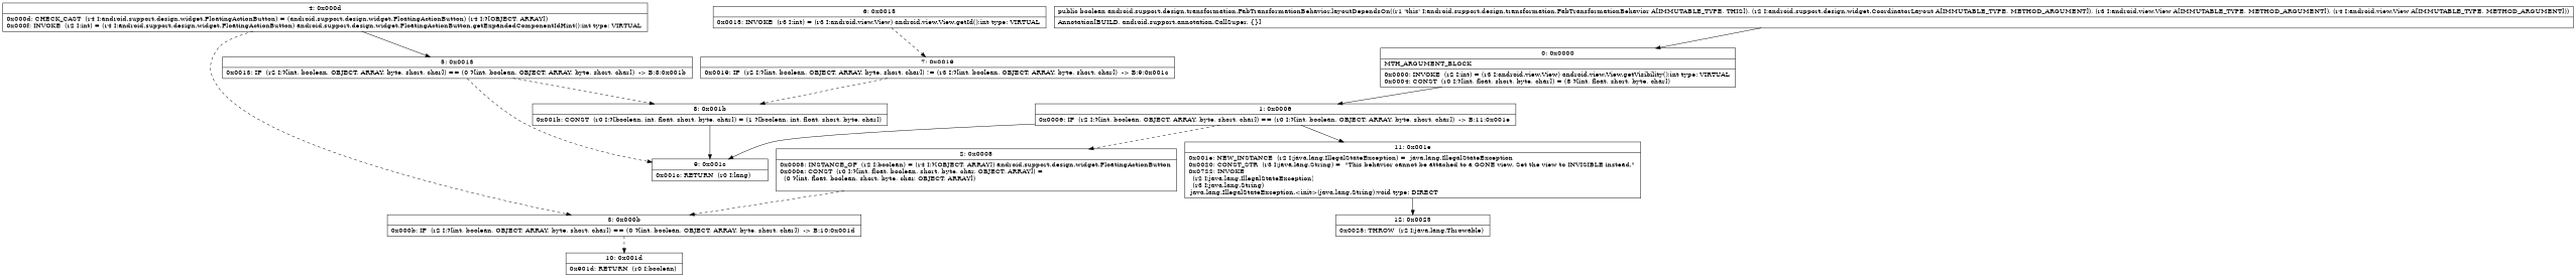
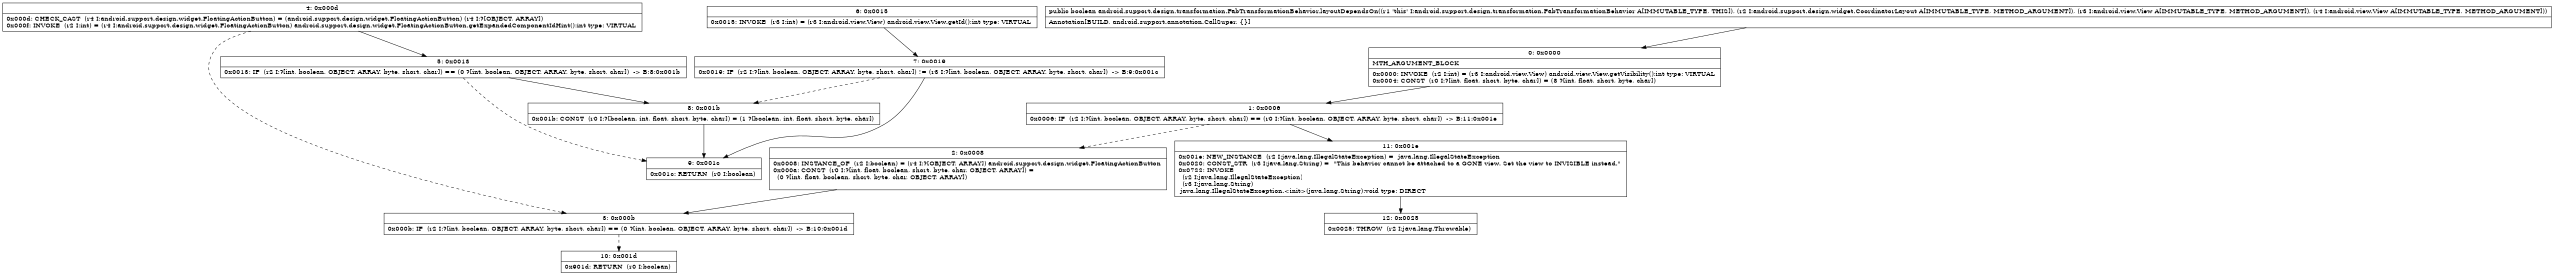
  digraph {
    node [shape=record]
    n1 [label="{0\:\ 0x0000|MTH_ARGUMENT_BLOCK\l|0x0000: INVOKE  (r2 I:int) = (r3 I:android.view.View) android.view.View.getVisibility():int type: VIRTUAL \l0x0004: CONST  (r0 I:?[int, float, short, byte, char]) = (8 ?[int, float, short, byte, char]) \l}"]
    n2 [label="{1\:\ 0x0006|0x0006: IF  (r2 I:?[int, boolean, OBJECT, ARRAY, byte, short, char]) == (r0 I:?[int, boolean, OBJECT, ARRAY, byte, short, char])  \-\> B:11:0x001e \l}"]
    n3 [label="{2\:\ 0x0008|0x0008: INSTANCE_OF  (r2 I:boolean) = (r4 I:?[OBJECT, ARRAY]) android.support.design.widget.FloatingActionButton \l0x000a: CONST  (r0 I:?[int, float, boolean, short, byte, char, OBJECT, ARRAY]) = \l  (0 ?[int, float, boolean, short, byte, char, OBJECT, ARRAY])\l \l}"]
    n4 [label="{11\:\ 0x001e|0x001e: NEW_INSTANCE  (r2 I:java.lang.IllegalStateException) =  java.lang.IllegalStateException \l0x0020: CONST_STR  (r3 I:java.lang.String) =  \"This behavior cannot be attached to a GONE view. Set the view to INVISIBLE instead.\" \l0x0722: INVOKE  \l  (r2 I:java.lang.IllegalStateException)\l  (r3 I:java.lang.String)\l java.lang.IllegalStateException.\<init\>(java.lang.String):void type: DIRECT \l}"]
    n5 [label="{3\:\ 0x000b|0x000b: IF  (r2 I:?[int, boolean, OBJECT, ARRAY, byte, short, char]) == (0 ?[int, boolean, OBJECT, ARRAY, byte, short, char])  \-\> B:10:0x001d \l}"]
    n6 [label="{12\:\ 0x0025|0x0025: THROW  (r2 I:java.lang.Throwable) \l}"]
    n7 [label="{10\:\ 0x001d|0x901d: RETURN  (r0 I:boolean) \l}"]
    n8 [label="{4\:\ 0x000d|0x000d: CHECK_CAST  (r4 I:android.support.design.widget.FloatingActionButton) = (android.support.design.widget.FloatingActionButton) (r4 I:?[OBJECT, ARRAY]) \l0x000f: INVOKE  (r2 I:int) = (r4 I:android.support.design.widget.FloatingActionButton) android.support.design.widget.FloatingActionButton.getExpandedComponentIdHint():int type: VIRTUAL \l}"]
    n9 [label="{5\:\ 0x0013|0x0013: IF  (r2 I:?[int, boolean, OBJECT, ARRAY, byte, short, char]) == (0 ?[int, boolean, OBJECT, ARRAY, byte, short, char])  \-\> B:8:0x001b \l}"]
    n10 [label="{8\:\ 0x001b|0x001b: CONST  (r0 I:?[boolean, int, float, short, byte, char]) = (1 ?[boolean, int, float, short, byte, char]) \l}"]
-   n11 [label="{9\:\ 0x001c|0x001c: RETURN  (r0 I:lang) \l}"]
+   n11 [label="{9\:\ 0x001c|0x001c: RETURN  (r0 I:boolean) \l}"]
    n12 [label="{6\:\ 0x0015|0x0015: INVOKE  (r3 I:int) = (r3 I:android.view.View) android.view.View.getId():int type: VIRTUAL \l}"]
    n13 [label="{7\:\ 0x0019|0x0019: IF  (r2 I:?[int, boolean, OBJECT, ARRAY, byte, short, char]) != (r3 I:?[int, boolean, OBJECT, ARRAY, byte, short, char])  \-\> B:9:0x001c \l}"]
    n14 [label="{public boolean android.support.design.transformation.FabTransformationBehavior.layoutDependsOn((r1 'this' I:android.support.design.transformation.FabTransformationBehavior A[IMMUTABLE_TYPE, THIS]), (r2 I:android.support.design.widget.CoordinatorLayout A[IMMUTABLE_TYPE, METHOD_ARGUMENT]), (r3 I:android.view.View A[IMMUTABLE_TYPE, METHOD_ARGUMENT]), (r4 I:android.view.View A[IMMUTABLE_TYPE, METHOD_ARGUMENT]))  | Annotation[BUILD, android.support.annotation.CallSuper, \{\}]\l}"]
    n1 -> n2
    n2 -> n3 [style=dashed]
    n2 -> n4
-   n3 -> n5 [style=dashed]
+   n3 -> n5
    n4 -> n6
    n5 -> n7 [style=dashed]
    n8 -> n5 [style=dashed]
    n8 -> n9
-   n9 -> n10 [style=dashed]
+   n9 -> n10
    n9 -> n11 [style=dashed]
    n10 -> n11
-   n12 -> n13 [style=dashed]
+   n12 -> n13
    n13 -> n10 [style=dashed]
-   n2 -> n11
+   n13 -> n11
    n14 -> n1
  }
